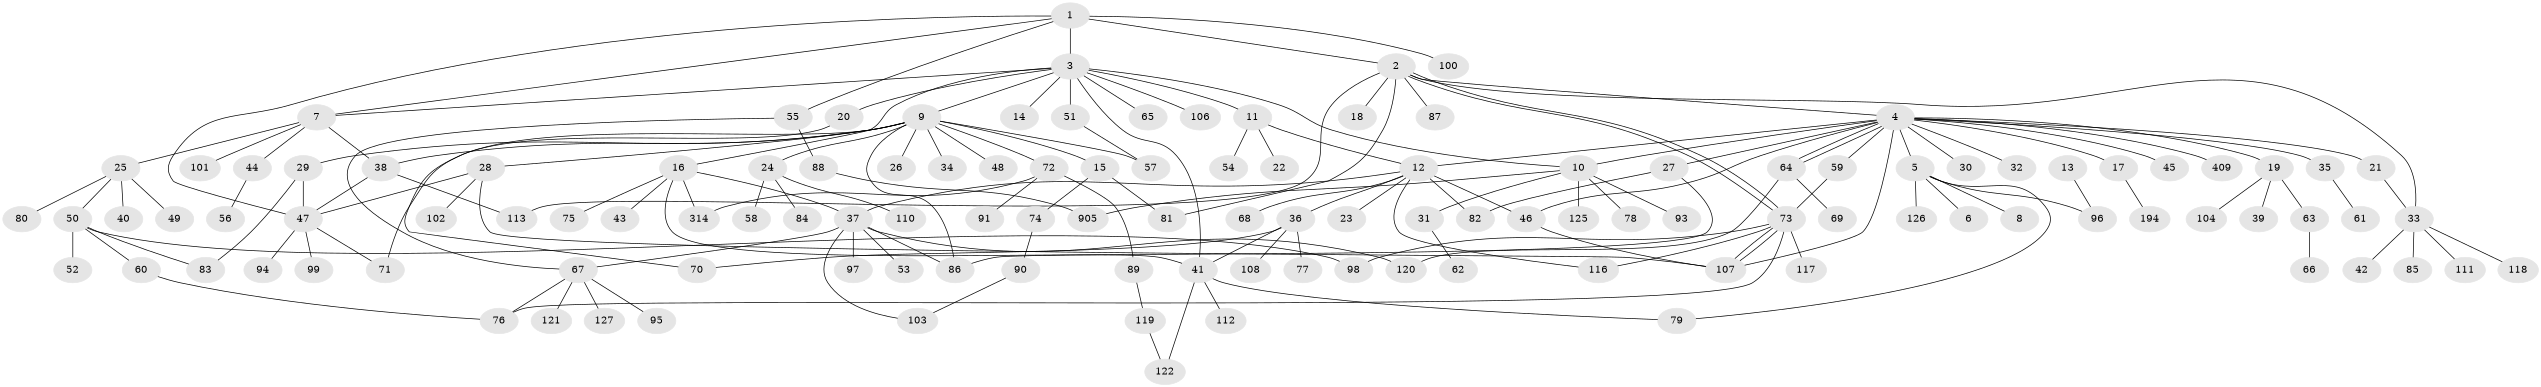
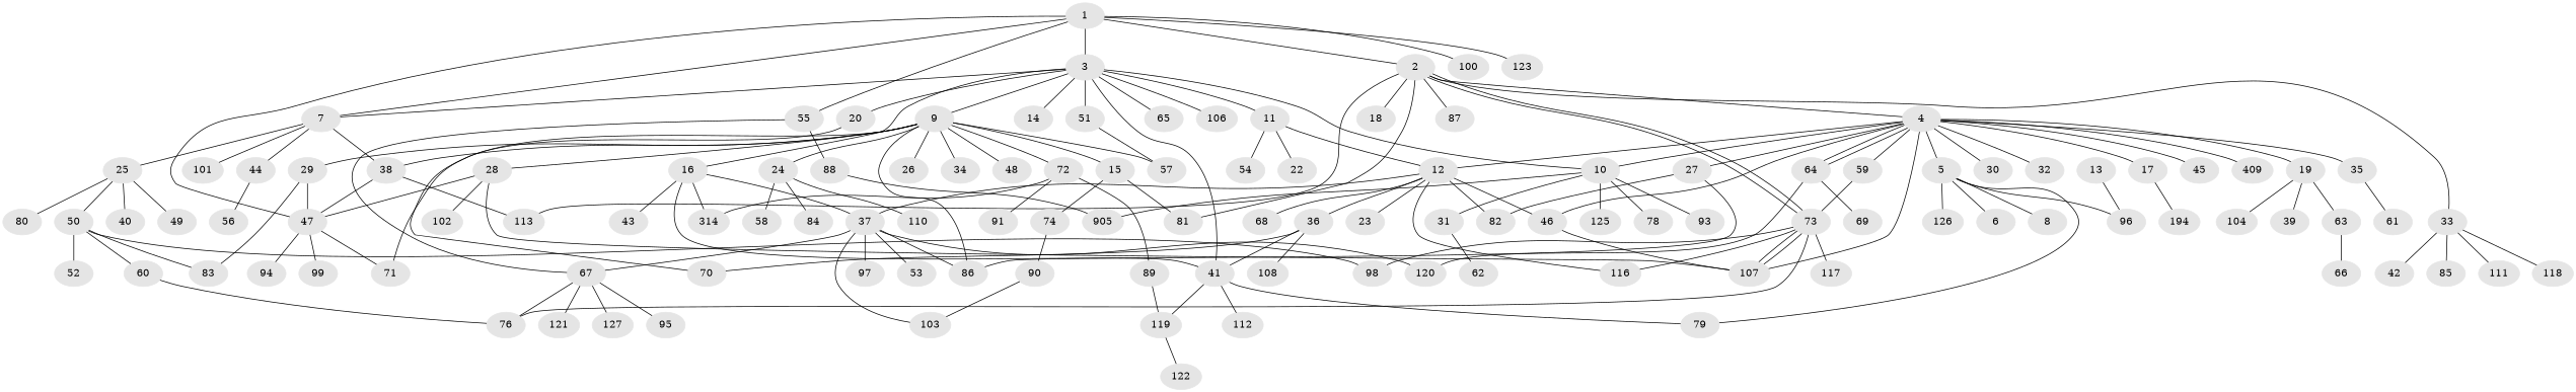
  graph {
    node [color=gray90 style=filled]
    1
    2
    3
    7
    47
    55
    100
+   123
    4
    18
    33
    73
    81
    87
    113
    9
    10
    11
    14
    16
    20
    41
    51
    65
    106
    25
    38
    44
    101
    71
    94
    99
    67
    88
    5
    12
    17
    19
-   21
    27
    30
    32
    35
    45
    46
    59
    64
    107
    n49 [label=409]
    42
    85
    111
    118
    116
    98
    76
    117
    15
    24
    26
    28
    29
    34
    48
    57
    72
    86
    31
    78
    93
    n71 [label=905]
    125
    22
    54
    37
    43
-   75
    n78 [label=314]
    70
    40
    49
    50
    80
    79
    112
    119
    6
    8
    96
    126
    23
    36
    68
    82
    13
    n96 [label=194]
    39
    63
    104
    61
    120
    69
    56
    74
    58
    84
    110
    102
    83
    89
    91
    62
-   77
    108
    53
    97
    103
    90
    66
    52
    60
    95
    121
    127
    122
    1 -- 2
    1 -- 3
    1 -- 7
    1 -- 47
    1 -- 55
    1 -- 100
+   1 -- 123
    2 -- 4
    2 -- 18
    2 -- 33
    2 -- 73
    2 -- 73
    2 -- 81
    2 -- 87
    2 -- 113
    3 -- 7
    3 -- 9
    3 -- 10
    3 -- 11
    3 -- 14
    3 -- 16
    3 -- 20
    3 -- 41
    3 -- 51
    3 -- 65
    3 -- 106
    7 -- 25
    7 -- 38
    7 -- 44
    7 -- 101
    47 -- 71
    47 -- 94
    47 -- 99
    55 -- 67
    55 -- 88
    4 -- 10
    4 -- 5
    4 -- 12
    4 -- 17
    4 -- 19
-   4 -- 21
    4 -- 27
    4 -- 30
    4 -- 32
    4 -- 35
    4 -- 45
    4 -- 46
    4 -- 59
    4 -- 64
    4 -- 64
    4 -- 107
    4 -- n49
    33 -- 42
    33 -- 85
    33 -- 111
    33 -- 118
    73 -- 107
    73 -- 107
    73 -- 116
    73 -- 98
    73 -- 76
    73 -- 117
    9 -- 38
    9 -- 71
    9 -- 15
    9 -- 24
    9 -- 26
    9 -- 28
    9 -- 29
    9 -- 34
    9 -- 48
    9 -- 57
    9 -- 72
    9 -- 86
    10 -- 31
    10 -- 78
    10 -- 93
    10 -- n71
    10 -- 125
    11 -- 12
    11 -- 22
    11 -- 54
    16 -- 41
    16 -- 37
    16 -- 43
-   16 -- 75
    16 -- n78
    20 -- 70
    41 -- 79
    41 -- 112
-   41 -- 122
+   41 -- 119
    51 -- 57
    25 -- 40
    25 -- 49
    25 -- 50
    25 -- 80
    38 -- 47
    38 -- 113
    44 -- 56
    67 -- 76
    67 -- 95
    67 -- 121
    67 -- 127
    88 -- n71
    5 -- 79
    5 -- 6
    5 -- 8
    5 -- 96
    5 -- 126
    12 -- 46
    12 -- 116
    12 -- 37
    12 -- 23
    12 -- 36
    12 -- 68
    12 -- 82
    17 -- n96
    19 -- 39
    19 -- 63
    19 -- 104
-   21 -- 33
    27 -- 86
    27 -- 82
    35 -- 61
    46 -- 107
    59 -- 73
    64 -- 120
    64 -- 69
    15 -- 81
    15 -- 74
    24 -- 58
    24 -- 84
    24 -- 110
    28 -- 47
    28 -- 107
    28 -- 102
    29 -- 47
    29 -- 83
    72 -- n78
    72 -- 89
    72 -- 91
    31 -- 62
    37 -- 67
    37 -- 86
    37 -- 120
    37 -- 53
    37 -- 97
    37 -- 103
    50 -- 98
    50 -- 83
    50 -- 52
    50 -- 60
    119 -- 122
    36 -- 41
    36 -- 70
-   36 -- 77
    36 -- 108
    13 -- 96
    63 -- 66
    74 -- 90
    89 -- 119
    90 -- 103
    60 -- 76
  }
